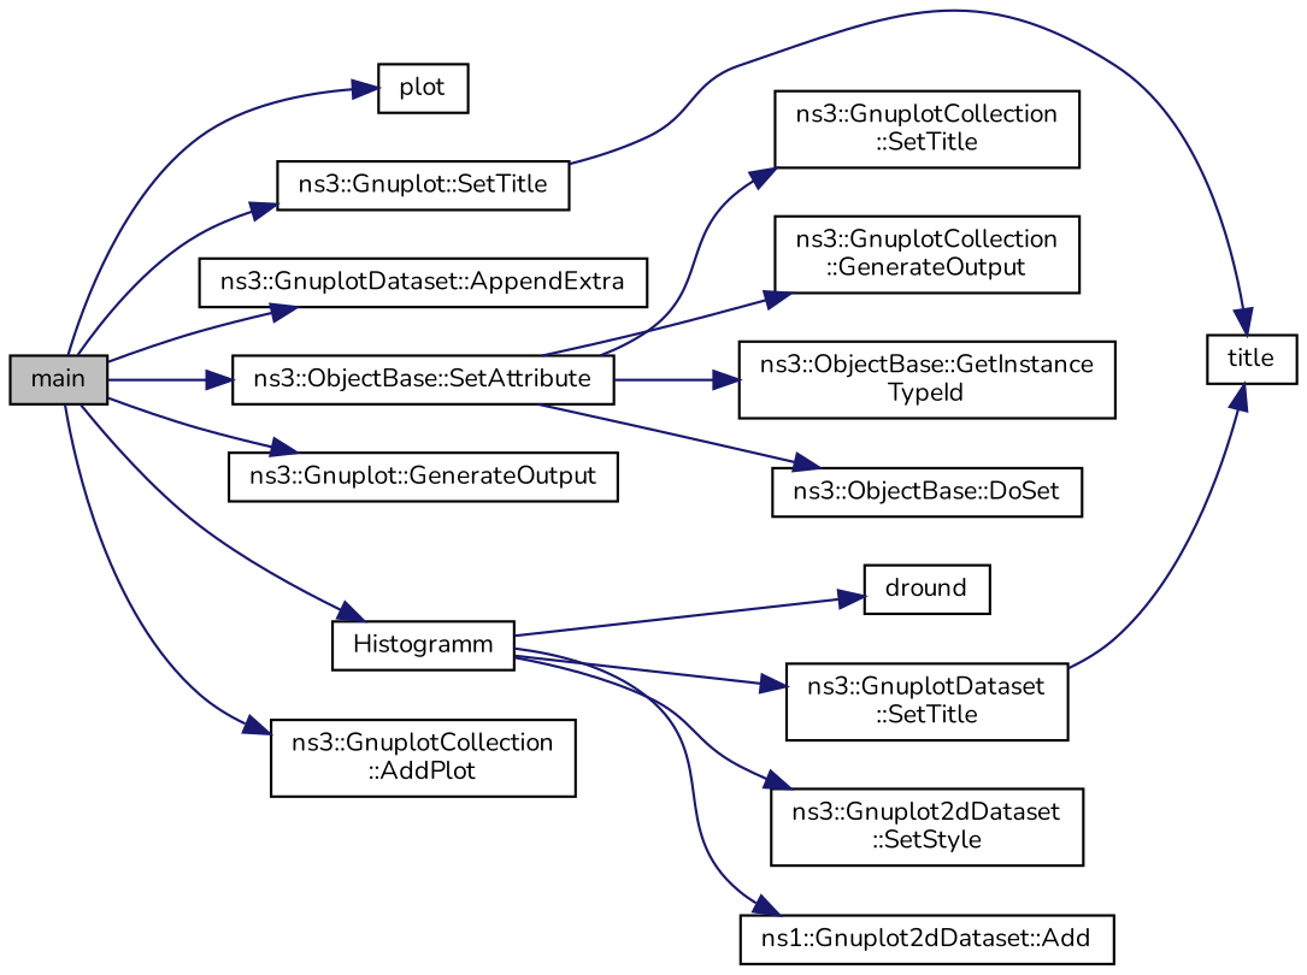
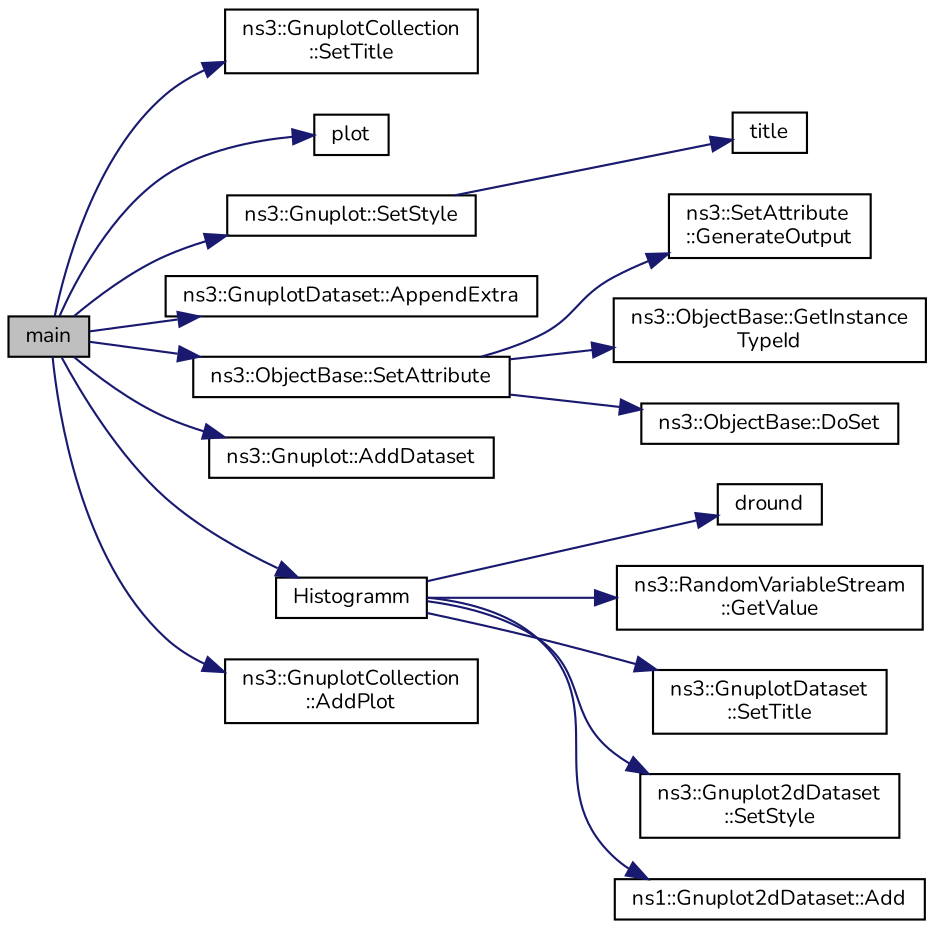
  digraph {
    fontname=Nunito
    rankdir=LR
    node [color=black fillcolor=white fontname=Nunito fontsize=10 shape=record style=filled]
    edge [color=midnightblue fontname=Nunito fontsize=10 labelfontname=Helvetica labelfontsize=10 style=solid]
    n1 [fillcolor=grey75 fontcolor=black height=0.2 label=main width=0.4]
    n2 [height=0.2 label="ns3::GnuplotCollection\l::SetTitle" width=0.4]
    n3 [height=0.2 label=plot width=0.4]
-   n4 [height=0.2 label="ns3::Gnuplot::SetTitle" width=0.4]
+   n4 [height=0.2 label="ns3::Gnuplot::SetStyle" width=0.4]
    n5 [height=0.2 label="ns3::GnuplotDataset::AppendExtra" width=0.4]
    n6 [height=0.2 label="ns3::ObjectBase::SetAttribute" width=0.4]
-   n7 [height=0.2 label="ns3::Gnuplot::GenerateOutput" width=0.4]
+   n7 [height=0.2 label="ns3::Gnuplot::AddDataset" width=0.4]
    n8 [height=0.2 label=Histogramm width=0.4]
    n9 [height=0.2 label="ns3::GnuplotCollection\l::AddPlot" width=0.4]
    n10 [height=0.2 label=title width=0.4]
-   n11 [height=0.2 label="ns3::GnuplotCollection\l::GenerateOutput" width=0.4]
+   n11 [height=0.2 label="ns3::SetAttribute\l::GenerateOutput" width=0.4]
    n12 [height=0.2 label="ns3::ObjectBase::GetInstance\lTypeId" width=0.4]
    n13 [height=0.2 label="ns3::ObjectBase::DoSet" width=0.4]
    n14 [height=0.2 label=dround width=0.4]
+   n15 [height=0.2 label="ns3::RandomVariableStream\l::GetValue" width=0.4]
    n16 [height=0.2 label="ns3::GnuplotDataset\l::SetTitle" width=0.4]
    n17 [height=0.2 label="ns3::Gnuplot2dDataset\l::SetStyle" width=0.4]
    n18 [height=0.2 label="ns1::Gnuplot2dDataset::Add" width=0.4]
-   n6 -> n2
+   n1 -> n2
    n1 -> n3
    n1 -> n4
    n1 -> n5
    n1 -> n6
    n1 -> n7
    n1 -> n8
    n1 -> n9
    n4 -> n10
    n6 -> n11
    n6 -> n12
    n6 -> n13
    n8 -> n14
+   n8 -> n15
    n8 -> n16
    n8 -> n17
    n8 -> n18
-   n16 -> n10
  }
